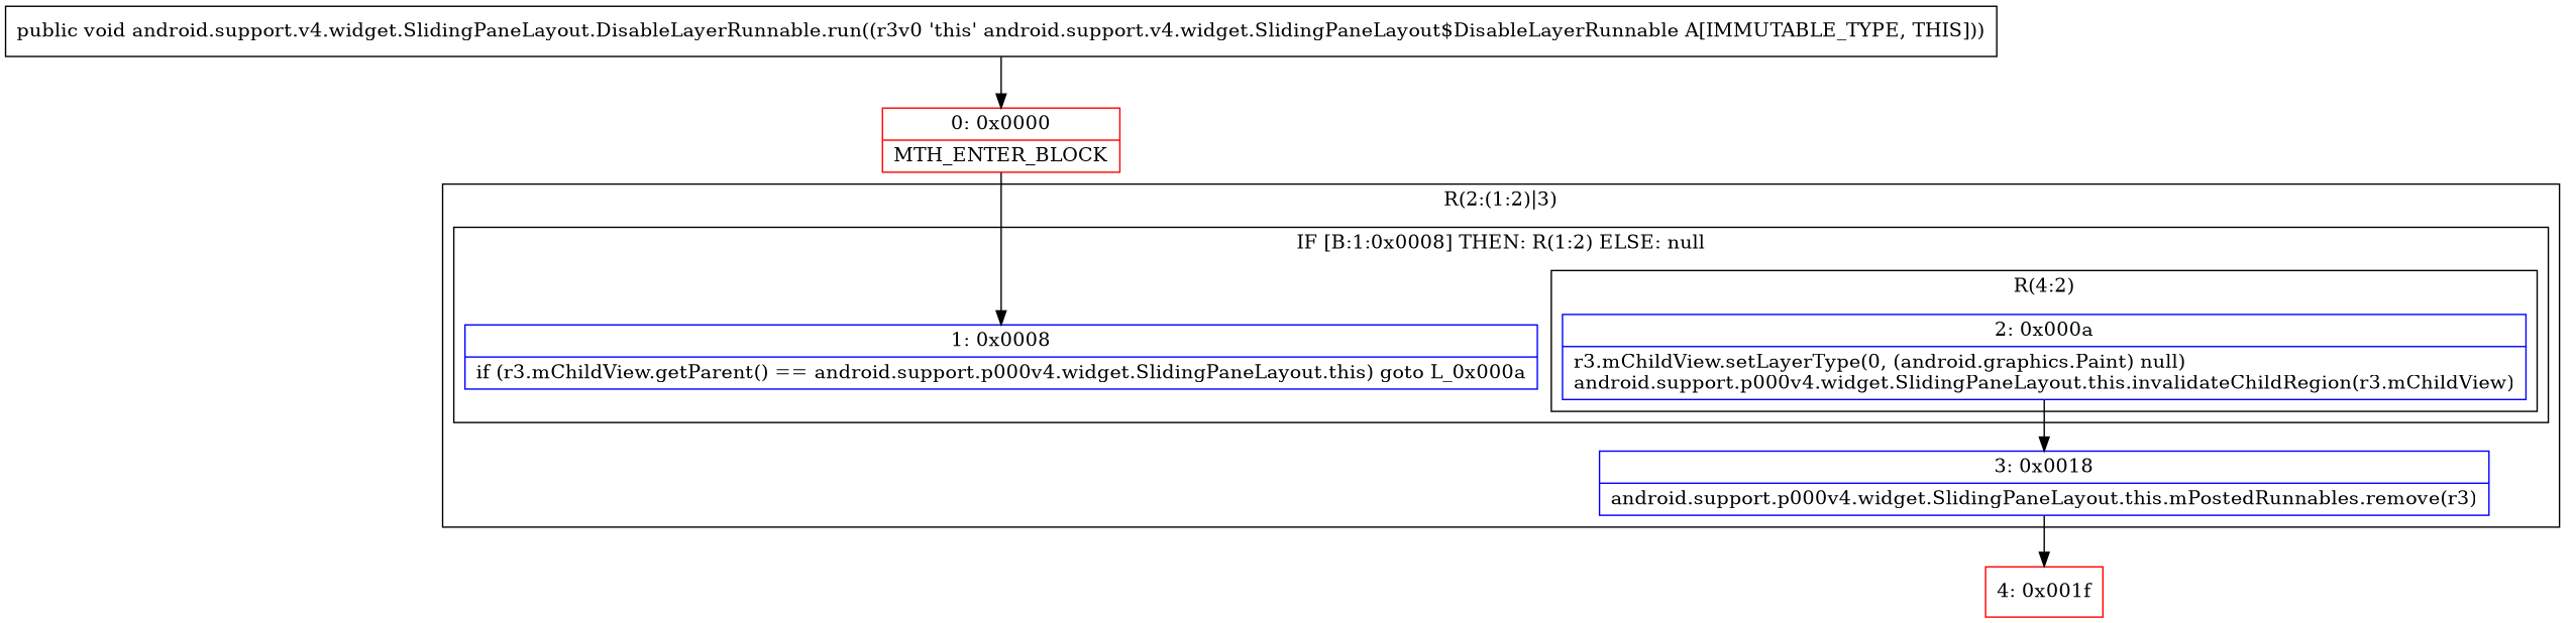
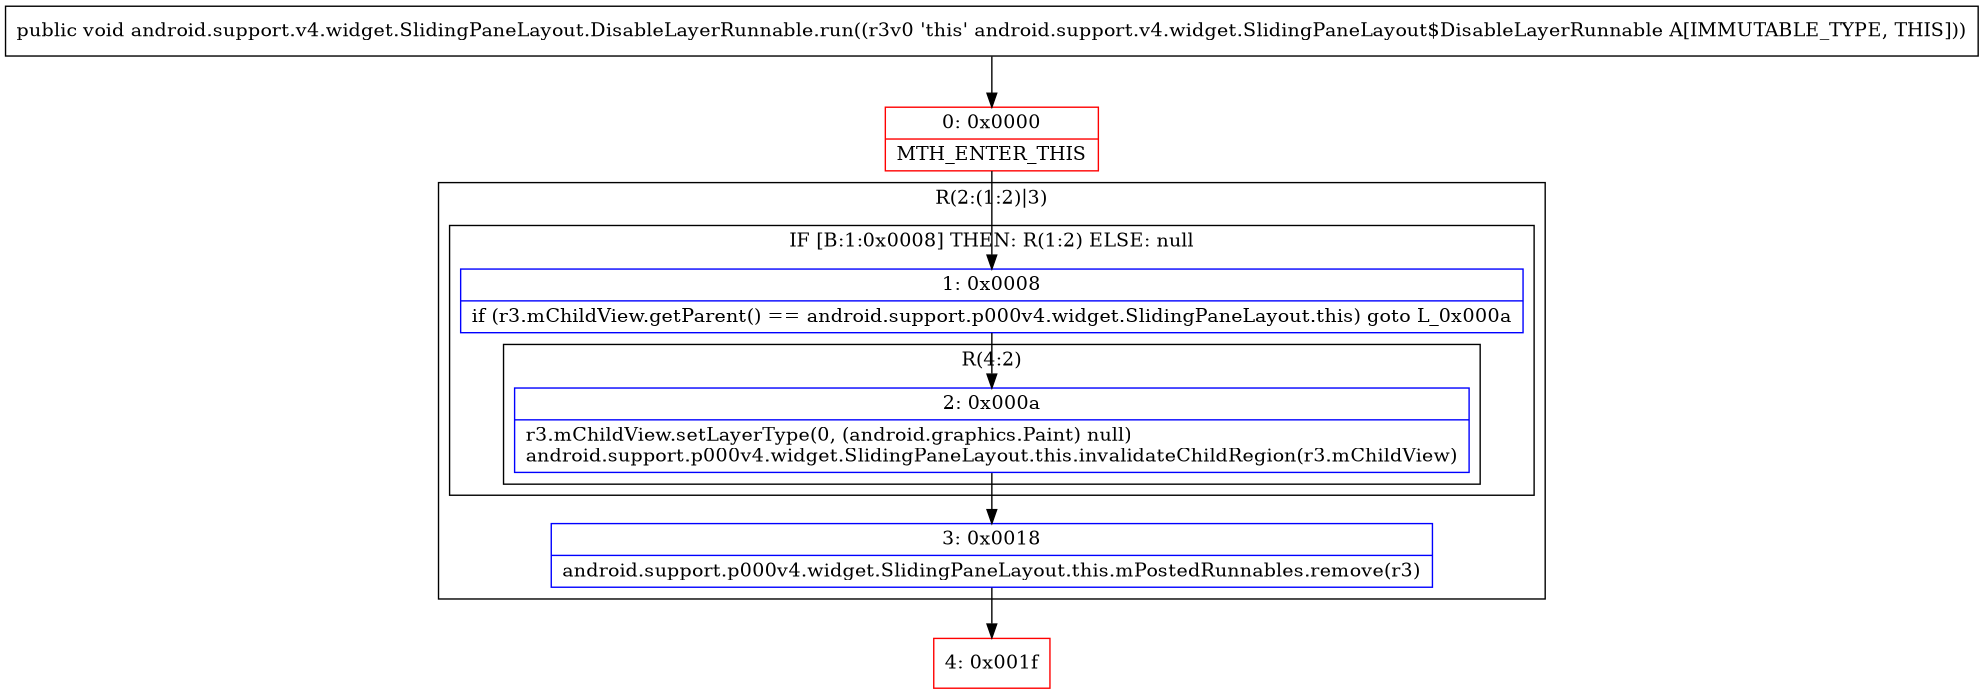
  digraph {
    node [color=blue shape=record]
    n1 [label="{2\:\ 0x000a|r3.mChildView.setLayerType(0, (android.graphics.Paint) null)\landroid.support.p000v4.widget.SlidingPaneLayout.this.invalidateChildRegion(r3.mChildView)\l}"]
    n2 [label="{1\:\ 0x0008|if (r3.mChildView.getParent() == android.support.p000v4.widget.SlidingPaneLayout.this) goto L_0x000a\l}"]
    n3 [label="{3\:\ 0x0018|android.support.p000v4.widget.SlidingPaneLayout.this.mPostedRunnables.remove(r3)\l}"]
    n4 [color=red label="{4\:\ 0x001f}"]
-   n5 [color=red label="{0\:\ 0x0000|MTH_ENTER_BLOCK\l}"]
+   n5 [color=red label="{0\:\ 0x0000|MTH_ENTER_THIS\l}"]
    n6 [label="{public void android.support.v4.widget.SlidingPaneLayout.DisableLayerRunnable.run((r3v0 'this' android.support.v4.widget.SlidingPaneLayout$DisableLayerRunnable A[IMMUTABLE_TYPE, THIS])) }" color=""]
    subgraph cluster_1 {
      label="R(2:(1:2)|3)"
      n3
      subgraph cluster_2 {
        label="IF [B:1:0x0008] THEN: R(1:2) ELSE: null"
        n2
        subgraph cluster_3 {
          label="R(4:2)"
          n1
        }
      }
    }
    n1 -> n3
+   n2 -> n1
    n3 -> n4
    n5 -> n2
    n6 -> n5
  }
